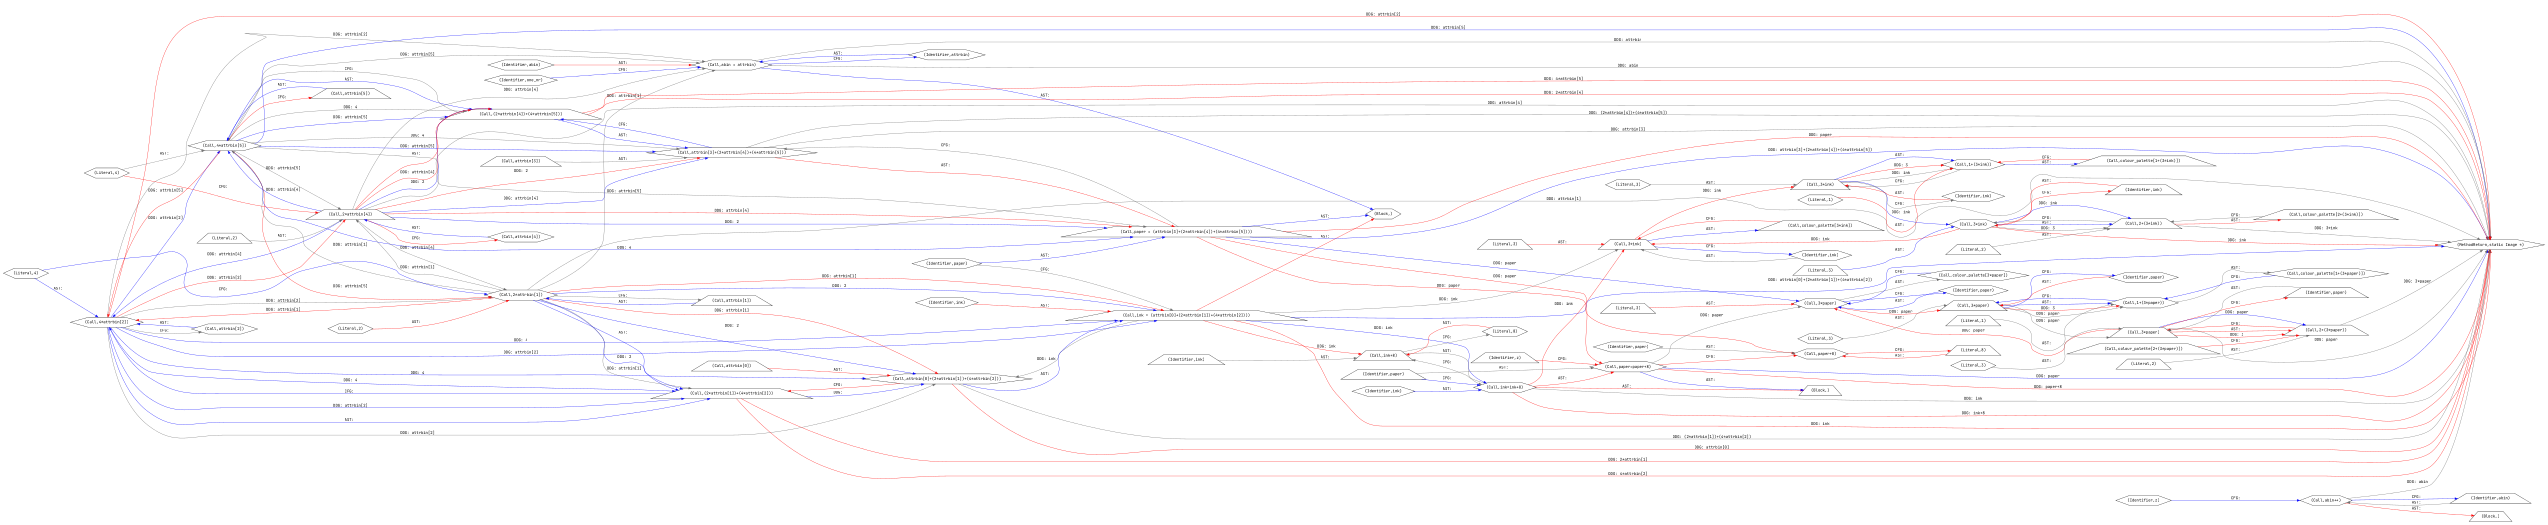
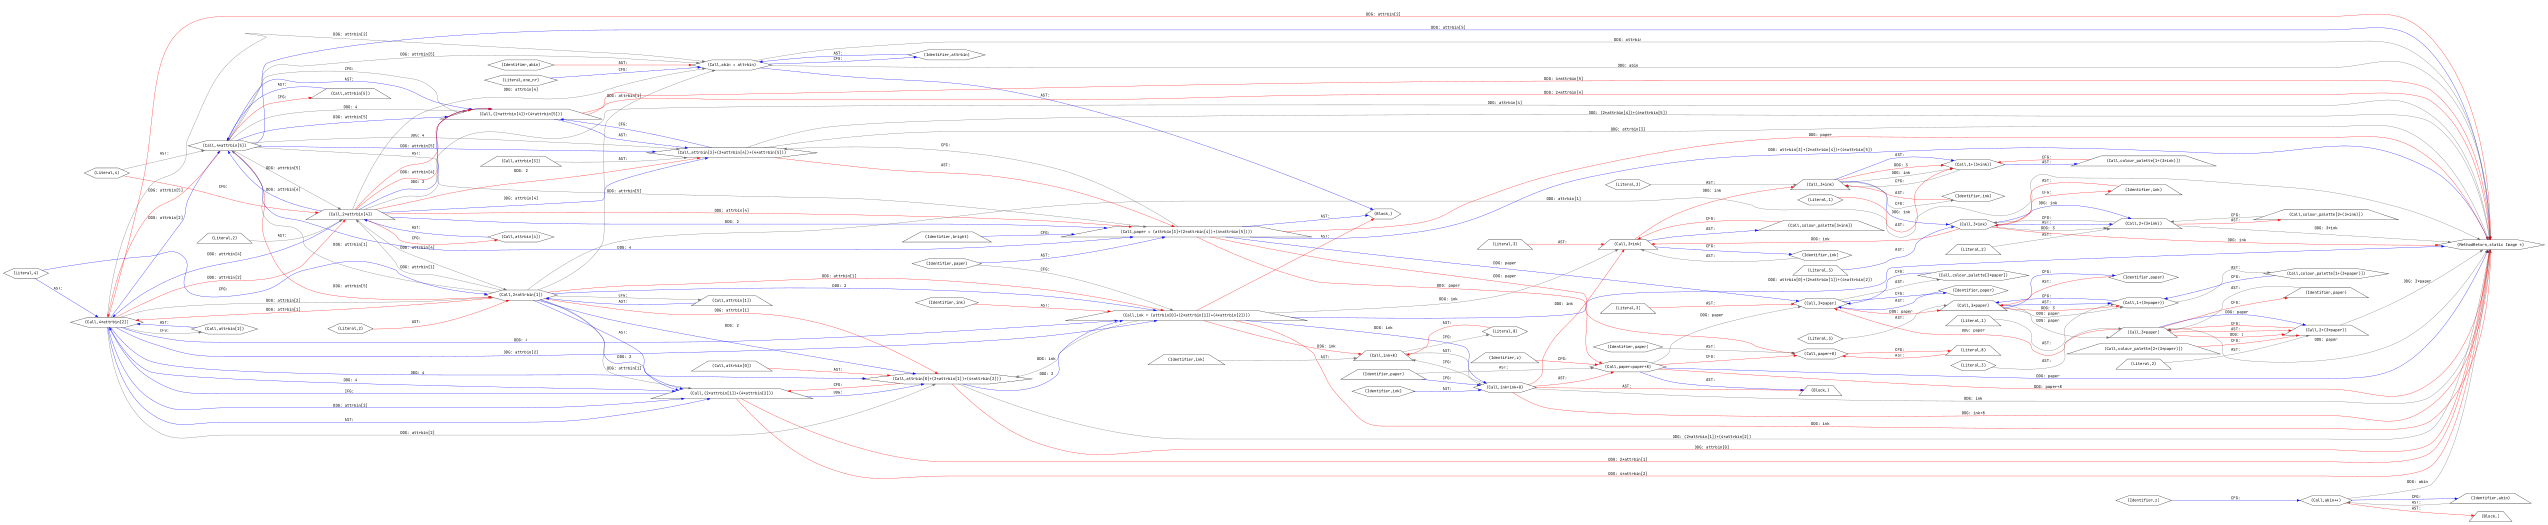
  digraph {
    fontname="JetBrains Mono"
    rankdir=LR
    node [fontname="JetBrains Mono" shape=hexagon]
    edge [color=blue fontname="JetBrains Mono"]
    n1 [label="(Call,4*attrbin[2])"]
    n2 [label="(Call,4*attrbin[5])"]
    n3 [label="(Call,2*attrbin[4])" shape=trapezium]
    n4 [label="(Call,2*attrbin[1])"]
    n5 [label="(Call,abin = attrbin)"]
    n6 [label="(Call,ink = (attrbin[0]+(2*attrbin[1])+(4*attrbin[2])))" shape=trapezium]
    n7 [label="(Call,attrbin[0]+(2*attrbin[1])+(4*attrbin[2]))"]
    n8 [label="(Call,(2*attrbin[1])+(4*attrbin[2]))" shape=trapezium]
    n9 [label="(Call,attrbin[2])"]
    n10 [label="(MethodReturn,static Image *)"]
    n11 [label="(Call,paper = (attrbin[3]+(2*attrbin[4])+(4*attrbin[5])))" shape=trapezium]
    n12 [label="(Call,attrbin[3]+(2*attrbin[4])+(4*attrbin[5]))"]
    n13 [label="(Call,(2*attrbin[4])+(4*attrbin[5]))" shape=trapezium]
    n14 [label="(Call,attrbin[5])" shape=trapezium]
    n15 [label="(Call,attrbin[4])"]
    n16 [label="(Call,attrbin[1])" shape=trapezium]
    n17 [label="(Identifier,attrbin)"]
    n18 [label="(Block,)"]
    n19 [label="(Call,ink=ink+8)"]
    n20 [label="(Call,3*ink)" shape=trapezium]
    n21 [label="(Call,ink+8)" shape=trapezium]
    n22 [label="(Call,paper=paper+8)"]
    n23 [label="(Call,3*paper)"]
    n24 [label="(Call,paper+8)"]
    n25 [label="(Call,abin++)"]
    n26 [label="(Identifier,abin)" shape=trapezium]
    n27 [label="(Block,)" shape=trapezium]
    n28 [label="(Block,)" shape=trapezium]
    n29 [label="(Call,3*ink)" shape=trapezium]
    n30 [label="(Call,colour_palette[3*ink])" shape=trapezium]
    n31 [label="(Identifier,ink)"]
    n32 [label="(Literal,8)"]
    n33 [label="(Call,1+(3*ink))"]
    n34 [label="(Call,3*ink)"]
    n35 [label="(Identifier,ink)"]
    n36 [label="(Call,colour_palette[1+(3*ink)])" shape=trapezium]
    n37 [label="(Call,2+(3*ink))" shape=trapezium]
    n38 [label="(Identifier,ink)" shape=trapezium]
    n39 [label="(Call,colour_palette[2+(3*ink)])" shape=trapezium]
    n40 [label="(Call,3*paper)" shape=trapezium]
    n41 [label="(Call,colour_palette[3*paper])"]
    n42 [label="(Identifier,paper)"]
    n43 [label="(Literal,8)" shape=trapezium]
    n44 [label="(Call,1+(3*paper))"]
    n45 [label="(Call,3*paper)" shape=trapezium]
    n46 [label="(Identifier,paper)"]
    n47 [label="(Call,colour_palette[1+(3*paper)])"]
    n48 [label="(Call,2+(3*paper))" shape=trapezium]
    n49 [label="(Identifier,paper)" shape=trapezium]
    n50 [label="(Call,colour_palette[2+(3*paper)])" shape=trapezium]
    n51 [label="(Identifier,abin)"]
    n52 [label="(Identifier,paper)"]
    n53 [label="(Identifier,ink)"]
    n54 [label="(Identifier,z)" shape=trapezium]
    n55 [label="(Identifier,paper)" shape=trapezium]
    n56 [label="(Literal,3)"]
    n57 [label="(Literal,2)"]
    n58 [label="(Call,attrbin[0])" shape=trapezium]
    n59 [label="(Call,attrbin[3])" shape=trapezium]
    n60 [label="(Identifier,ink)" shape=trapezium]
    n61 [label="(Literal,3)" shape=trapezium]
    n62 [label="(Literal,2)" shape=trapezium]
    n63 [label="(Identifier,ink)"]
    n64 [label="(Identifier,z)"]
    n65 [label="(Literal,3)" shape=trapezium]
    n66 [label="(Identifier,paper)"]
+   n67 [label="(Identifier,bright)" shape=trapezium]
    n68 [label="(Literal,1)" shape=trapezium]
    n69 [label="(Literal,4)"]
    n70 [label="(Literal,3)"]
-   n71 [label="(Identifier,one_nr)"]
+   n71 [label="(Literal,one_nr)"]
    n72 [label="(Literal,3)"]
    n73 [label="(Literal,1)"]
    n74 [label="(Literal,4)"]
    n75 [label="(Literal,3)" shape=trapezium]
    n76 [label="(Literal,2)" shape=trapezium]
    n77 [label="(Literal,2)" shape=trapezium]
    n1 -> n2 [label="DDG: attrbin[2]"]
    n1 -> n3 [color=red label="DDG: attrbin[2]"]
    n1 -> n4 [color=gray40 label="DDG: attrbin[2]"]
    n1 -> n5 [color=gray40 label="DDG: attrbin[2]"]
    n1 -> n6 [label="DDG: 4"]
    n1 -> n6 [label="DDG: attrbin[2]"]
    n1 -> n7 [label="DDG: 4"]
    n1 -> n7 [color=gray40 label="DDG: attrbin[2]"]
    n1 -> n8 [label="AST: "]
    n1 -> n8 [label="DDG: 4"]
    n1 -> n8 [label="DDG: attrbin[2]"]
    n1 -> n9 [color=gray40 label="CFG: "]
    n1 -> n10 [color=red label="DDG: attrbin[2]"]
    n2 -> n1 [color=red label="DDG: attrbin[5]"]
    n2 -> n3 [color=gray40 label="DDG: attrbin[5]"]
    n2 -> n4 [color=red label="DDG: attrbin[5]"]
    n2 -> n5 [color=gray40 label="DDG: attrbin[5]"]
    n2 -> n10 [label="DDG: attrbin[5]"]
    n2 -> n11 [label="DDG: 4"]
    n2 -> n11 [color=gray40 label="DDG: attrbin[5]"]
    n2 -> n12 [color=gray40 label="DDG: 4"]
    n2 -> n12 [label="DDG: attrbin[5]"]
    n2 -> n13 [label="AST: "]
    n2 -> n13 [color=gray40 label="DDG: 4"]
    n2 -> n13 [label="DDG: attrbin[5]"]
    n2 -> n14 [color=red label="CFG: "]
    n3 -> n1 [label="DDG: attrbin[4]"]
    n3 -> n2 [label="DDG: attrbin[4]"]
    n3 -> n4 [color=gray40 label="DDG: attrbin[4]"]
    n3 -> n5 [color=gray40 label="DDG: attrbin[4]"]
    n3 -> n10 [color=gray40 label="DDG: attrbin[4]"]
    n3 -> n11 [label="DDG: 2"]
    n3 -> n11 [color=red label="DDG: attrbin[4]"]
    n3 -> n12 [color=red label="DDG: 2"]
    n3 -> n12 [label="DDG: attrbin[4]"]
    n3 -> n13 [color=red label="AST: "]
    n3 -> n13 [label="DDG: 2"]
    n3 -> n13 [color=red label="DDG: attrbin[4]"]
    n3 -> n15 [color=red label="CFG: "]
    n4 -> n1 [color=red label="DDG: attrbin[1]"]
    n4 -> n2 [color=gray40 label="DDG: attrbin[1]"]
    n4 -> n3 [color=gray40 label="DDG: attrbin[1]"]
    n4 -> n5 [color=gray40 label="DDG: attrbin[1]"]
    n4 -> n6 [label="DDG: 2"]
    n4 -> n6 [color=red label="DDG: attrbin[1]"]
    n4 -> n7 [label="DDG: 2"]
    n4 -> n7 [color=red label="DDG: attrbin[1]"]
    n4 -> n8 [label="AST: "]
    n4 -> n8 [label="DDG: 2"]
    n4 -> n8 [color=gray40 label="DDG: attrbin[1]"]
    n4 -> n10 [color=gray40 label="DDG: attrbin[1]"]
    n4 -> n16 [color=gray40 label="CFG: "]
    n5 -> n10 [color=gray40 label="DDG: abin"]
    n5 -> n10 [color=gray40 label="DDG: attrbin"]
    n5 -> n17 [label="CFG: "]
    n5 -> n18 [label="AST: "]
    n6 -> n7 [color=gray40 label="DDG: ink"]
    n6 -> n10 [color=red label="DDG: ink"]
    n6 -> n10 [label="DDG: attrbin[0]+(2*attrbin[1])+(4*attrbin[2])"]
    n6 -> n18 [color=red label="AST: "]
    n6 -> n19 [label="DDG: ink"]
    n6 -> n20 [color=gray40 label="DDG: ink"]
    n6 -> n21 [color=red label="DDG: ink"]
-   n7 -> n6 [label="AST: "]
+   n7 -> n6 [label="DDG: 2"]
    n7 -> n8 [color=red label="CFG: "]
    n7 -> n10 [color=red label="DDG: attrbin[0]"]
    n7 -> n10 [color=gray40 label="DDG: (2*attrbin[1])+(4*attrbin[2])"]
    n8 -> n1 [label="CFG: "]
    n8 -> n7 [label="DDG: "]
    n8 -> n10 [color=red label="DDG: 4*attrbin[2]"]
    n8 -> n10 [color=red label="DDG: 2*attrbin[1]"]
    n9 -> n1 [label="AST: "]
    n11 -> n10 [label="DDG: attrbin[3]+(2*attrbin[4])+(4*attrbin[5])"]
    n11 -> n10 [color=red label="DDG: paper"]
    n11 -> n12 [color=gray40 label="CFG: "]
    n11 -> n18 [label="AST: "]
    n11 -> n22 [color=red label="DDG: paper"]
    n11 -> n23 [label="DDG: paper"]
    n11 -> n24 [color=red label="DDG: paper"]
    n12 -> n10 [color=gray40 label="DDG: (2*attrbin[4])+(4*attrbin[5])"]
    n12 -> n10 [color=gray40 label="DDG: attrbin[3]"]
    n12 -> n11 [color=red label="AST: "]
    n12 -> n13 [label="CFG: "]
    n13 -> n2 [color=gray40 label="CFG: "]
    n13 -> n10 [color=red label="DDG: 4*attrbin[5]"]
    n13 -> n10 [color=red label="DDG: 2*attrbin[4]"]
    n13 -> n12 [label="AST: "]
    n14 -> n2 [label="AST: "]
    n15 -> n3 [label="AST: "]
    n16 -> n4 [label="AST: "]
    n17 -> n5 [label="AST: "]
    n19 -> n10 [color=red label="DDG: ink+8"]
    n19 -> n10 [color=gray40 label="DDG: ink"]
    n19 -> n20 [color=red label="DDG: ink"]
    n19 -> n21 [color=gray40 label="CFG: "]
    n19 -> n22 [color=red label="AST: "]
    n19 -> n28 [color=red label="AST: "]
    n20 -> n29 [color=red label="DDG: ink"]
    n20 -> n30 [label="AST: "]
    n20 -> n31 [label="CFG: "]
    n21 -> n19 [color=gray40 label="AST: "]
    n21 -> n32 [color=gray40 label="CFG: "]
    n22 -> n10 [color=red label="DDG: paper+8"]
    n22 -> n10 [label="DDG: paper"]
    n22 -> n23 [color=gray40 label="DDG: paper"]
    n22 -> n24 [color=red label="CFG: "]
    n22 -> n28 [label="AST: "]
    n23 -> n40 [color=red label="DDG: paper"]
    n23 -> n41 [color=gray40 label="AST: "]
    n23 -> n42 [label="CFG: "]
    n24 -> n43 [color=red label="CFG: "]
    n25 -> n10 [color=gray40 label="DDG: abin"]
    n25 -> n26 [label="CFG: "]
    n25 -> n27 [color=red label="AST: "]
    n26 -> n25 [color=gray40 label="AST: "]
    n29 -> n33 [label="AST: "]
    n29 -> n33 [color=red label="DDG: 3"]
    n29 -> n33 [color=gray40 label="DDG: ink"]
    n29 -> n34 [label="DDG: ink"]
    n29 -> n35 [color=gray40 label="CFG: "]
    n30 -> n20 [color=red label="CFG: "]
    n31 -> n20 [color=gray40 label="AST: "]
    n32 -> n21 [color=red label="AST: "]
    n33 -> n29 [color=gray40 label="CFG: "]
    n33 -> n36 [label="AST: "]
    n34 -> n10 [color=red label="DDG: ink"]
    n34 -> n20 [color=red label="DDG: ink"]
    n34 -> n37 [label="AST: "]
    n34 -> n37 [color=gray40 label="DDG: 3"]
    n34 -> n37 [label="DDG: ink"]
    n34 -> n38 [color=red label="CFG: "]
    n35 -> n29 [color=red label="AST: "]
    n36 -> n33 [color=red label="CFG: "]
    n37 -> n10 [color=gray40 label="DDG: 3*ink"]
    n37 -> n34 [color=gray40 label="CFG: "]
    n37 -> n39 [color=red label="AST: "]
    n38 -> n34 [color=red label="AST: "]
    n39 -> n37 [color=gray40 label="CFG: "]
    n40 -> n44 [label="AST: "]
    n40 -> n44 [color=red label="DDG: 3"]
    n40 -> n44 [color=gray40 label="DDG: paper"]
    n40 -> n45 [color=gray40 label="DDG: paper"]
    n40 -> n46 [label="CFG: "]
    n41 -> n23 [label="CFG: "]
    n42 -> n23 [label="AST: "]
    n43 -> n24 [color=red label="AST: "]
    n44 -> n40 [label="CFG: "]
    n44 -> n47 [color=gray40 label="AST: "]
    n45 -> n10 [color=gray40 label="DDG: paper"]
    n45 -> n23 [color=red label="DDG: paper"]
    n45 -> n48 [color=red label="AST: "]
    n45 -> n48 [color=red label="DDG: 3"]
    n45 -> n48 [label="DDG: paper"]
    n45 -> n49 [color=red label="CFG: "]
    n46 -> n40 [color=red label="AST: "]
    n47 -> n44 [label="CFG: "]
    n48 -> n10 [color=gray40 label="DDG: 3*paper"]
    n48 -> n45 [color=red label="CFG: "]
    n49 -> n45 [color=gray40 label="AST: "]
    n50 -> n48 [color=red label="CFG: "]
    n51 -> n5 [color=red label="AST: "]
    n52 -> n6 [color=gray40 label="CFG: "]
    n52 -> n11 [label="AST: "]
    n53 -> n6 [color=red label="AST: "]
    n54 -> n22 [color=red label="CFG: "]
    n55 -> n19 [label="CFG: "]
    n55 -> n22 [color=gray40 label="AST: "]
    n56 -> n40 [color=gray40 label="AST: "]
    n57 -> n4 [color=red label="AST: "]
    n58 -> n7 [color=red label="AST: "]
    n59 -> n12 [color=gray40 label="AST: "]
    n60 -> n21 [color=gray40 label="AST: "]
    n61 -> n23 [color=red label="AST: "]
    n62 -> n48 [color=gray40 label="AST: "]
    n63 -> n19 [label="AST: "]
    n64 -> n25 [label="CFG: "]
    n65 -> n34 [label="AST: "]
    n66 -> n24 [color=gray40 label="AST: "]
+   n67 -> n11 [label="CFG: "]
    n68 -> n44 [color=gray40 label="AST: "]
    n69 -> n1 [label="AST: "]
    n69 -> n4 [label="CFG: "]
    n70 -> n45 [color=gray40 label="AST: "]
    n71 -> n5 [label="CFG: "]
    n72 -> n29 [color=gray40 label="AST: "]
    n73 -> n33 [color=red label="AST: "]
    n74 -> n2 [color=gray40 label="AST: "]
    n74 -> n3 [color=red label="CFG: "]
    n75 -> n20 [color=red label="AST: "]
    n76 -> n3 [color=gray40 label="AST: "]
    n77 -> n37 [color=gray40 label="AST: "]
  }
